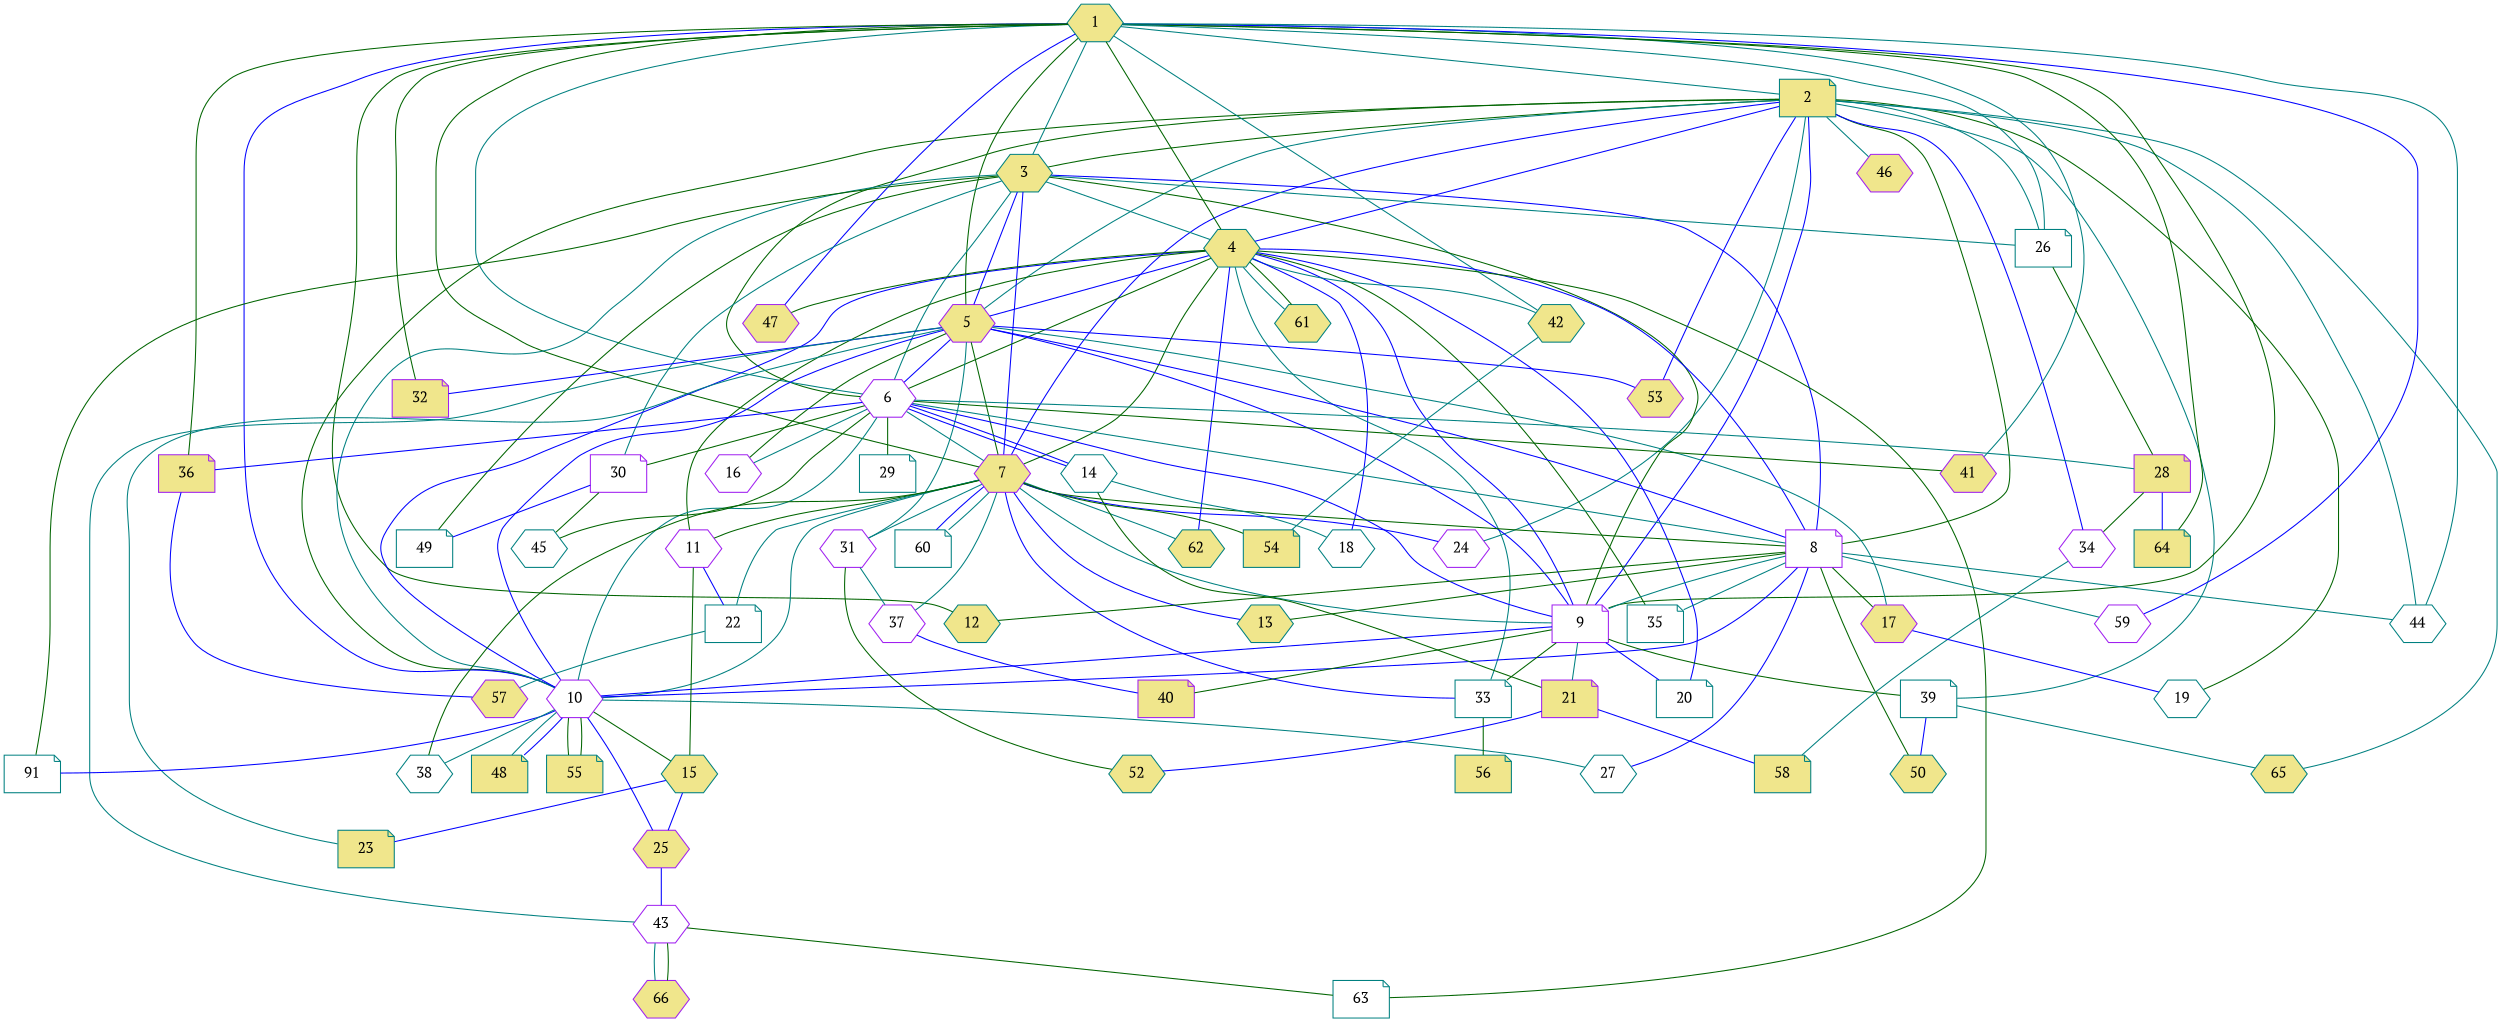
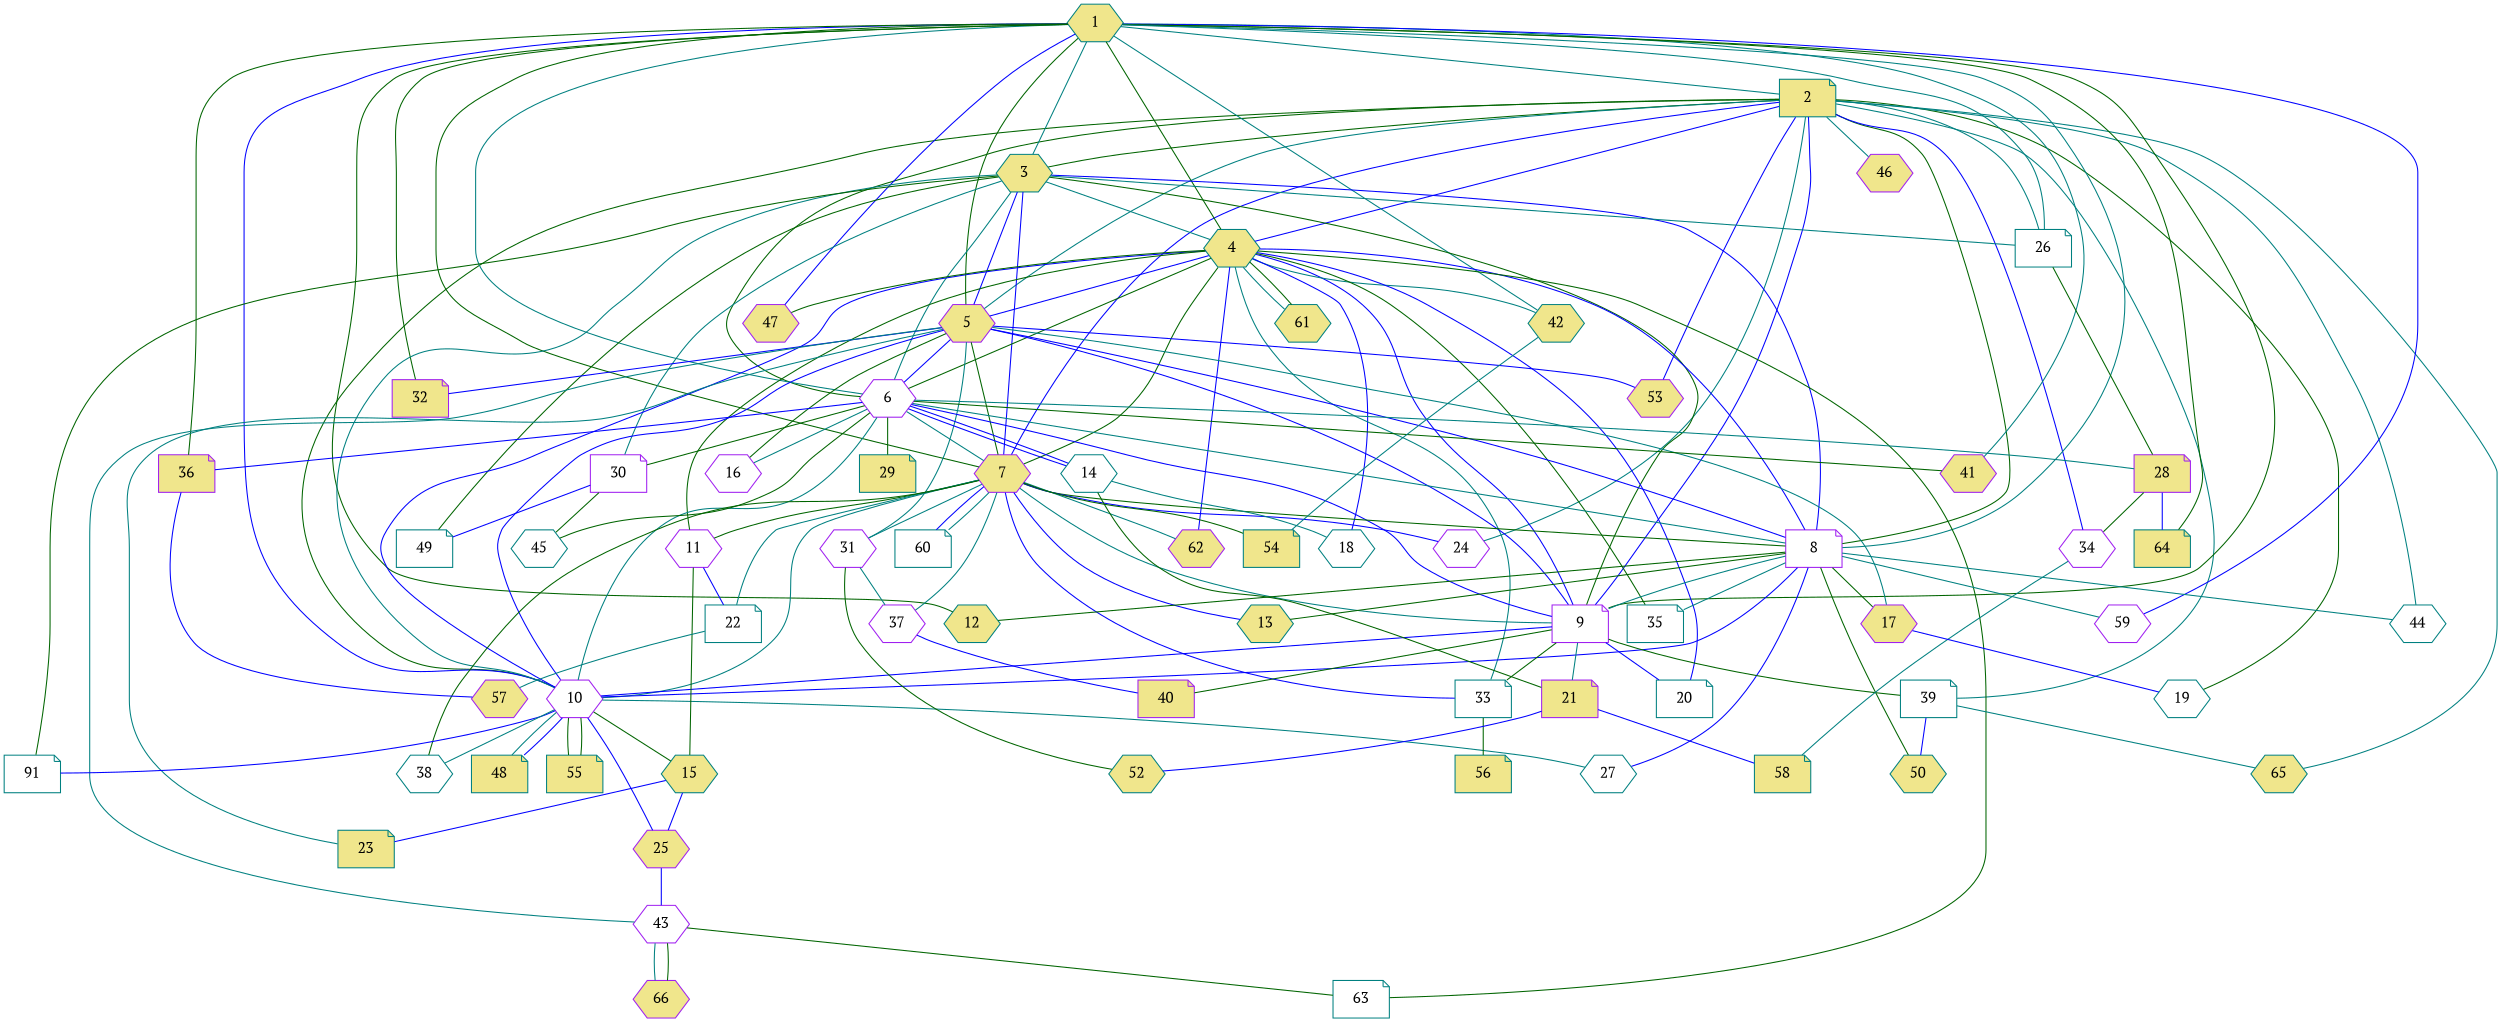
  graph {
    fontname="PT Serif"
    node [color=teal fillcolor=khaki fontname="PT Serif" shape=hexagon style=filled]
    edge [color=teal fontname="PT Serif"]
    2 [shape=note]
    1
    3
    4
    5 [color=purple]
    6 [color=purple fillcolor=white]
    7 [color=purple]
    8 [color=purple fillcolor=white shape=note]
    9 [color=purple fillcolor=white shape=note]
    10 [color=purple fillcolor=white]
    12
    32 [color=purple shape=note]
    36 [color=purple shape=note]
    41 [color=purple]
    42
    47 [color=purple]
    59 [color=purple fillcolor=white]
    64 [shape=note]
    26 [fillcolor=white shape=note]
    46 [color=purple]
    19 [fillcolor=white]
    24 [color=purple fillcolor=white]
    34 [color=purple fillcolor=white]
    39 [fillcolor=white shape=note]
    44 [fillcolor=white]
    53 [color=purple]
    65
    30 [color=purple fillcolor=white shape=note]
    49 [fillcolor=white shape=note]
    n30 [fillcolor=white label=91 shape=note]
    11 [color=purple fillcolor=white]
    18 [fillcolor=white]
    20 [fillcolor=white shape=note]
    33 [fillcolor=white shape=note]
    35 [fillcolor=white shape=note]
    61
-   62
+   62 [color=purple]
    63 [fillcolor=white shape=note]
    16 [color=purple fillcolor=white]
    17 [color=purple]
    23 [shape=note]
    31 [color=purple fillcolor=white]
    43 [color=purple fillcolor=white]
    14 [fillcolor=white]
    28 [color=purple shape=note]
-   29 [fillcolor=white shape=note]
+   29 [shape=note]
    45 [fillcolor=white]
    13
    22 [fillcolor=white shape=note]
    37 [color=purple fillcolor=white]
    38 [fillcolor=white]
    54 [shape=note]
    60 [fillcolor=white shape=note]
    27 [fillcolor=white]
    50
    21 [color=purple shape=note]
    40 [color=purple shape=note]
    15
    25 [color=purple]
    48 [shape=note]
    55 [shape=note]
    57 [color=purple]
    58 [shape=note]
    56 [shape=note]
    52
    66 [color=purple]
    2 -- 3 [color=darkgreen]
    2 -- 4 [color=blue]
    2 -- 5
    2 -- 6 [color=darkgreen]
    2 -- 7 [color=blue]
    2 -- 8 [color=darkgreen]
    2 -- 9 [color=blue]
    2 -- 10 [color=darkgreen]
    2 -- 26
    2 -- 46
    2 -- 19 [color=darkgreen]
    2 -- 24
    2 -- 34 [color=blue]
    2 -- 39
    2 -- 44
    2 -- 53 [color=blue]
    2 -- 65
    1 -- 2
    1 -- 3
    1 -- 4 [color=darkgreen]
    1 -- 5 [color=darkgreen]
    1 -- 6
    1 -- 7 [color=darkgreen]
-   1 -- 44
+   1 -- 8
    1 -- 9 [color=darkgreen]
    1 -- 10 [color=blue]
    1 -- 12 [color=darkgreen]
    1 -- 32 [color=darkgreen]
    1 -- 36 [color=darkgreen]
    1 -- 41
    1 -- 42
    1 -- 47 [color=blue]
    1 -- 59 [color=blue]
    1 -- 64 [color=darkgreen]
    1 -- 26
    3 -- 4
    3 -- 5 [color=blue]
    3 -- 6
    3 -- 7 [color=blue]
    3 -- 8 [color=blue]
    3 -- 9 [color=darkgreen]
    3 -- 10
    3 -- 26
    3 -- 30
    3 -- 49 [color=darkgreen]
    3 -- n30 [color=darkgreen]
    4 -- 5 [color=blue]
    4 -- 6 [color=darkgreen]
    4 -- 7 [color=darkgreen]
    4 -- 8 [color=blue]
    4 -- 9 [color=blue]
    4 -- 10 [color=blue]
    4 -- 42
    4 -- 47 [color=darkgreen]
    4 -- 11 [color=darkgreen]
    4 -- 18 [color=blue]
    4 -- 20 [color=blue]
    4 -- 33
    4 -- 35 [color=darkgreen]
    4 -- 61
    4 -- 61 [color=darkgreen]
    4 -- 62 [color=blue]
    4 -- 63 [color=darkgreen]
    5 -- 6 [color=blue]
    5 -- 7 [color=darkgreen]
    5 -- 8 [color=blue]
    5 -- 9 [color=blue]
    5 -- 10 [color=blue]
    5 -- 32 [color=blue]
    5 -- 53 [color=blue]
    5 -- 16 [color=darkgreen]
    5 -- 17
    5 -- 23
    5 -- 31
    5 -- 43
    6 -- 7
    6 -- 8
    6 -- 9 [color=blue]
    6 -- 10
    6 -- 36 [color=blue]
    6 -- 41 [color=darkgreen]
    6 -- 30 [color=darkgreen]
    6 -- 16
    6 -- 14 [color=blue]
    6 -- 14 [color=blue]
    6 -- 28
    6 -- 29 [color=darkgreen]
    6 -- 45 [color=darkgreen]
    7 -- 8 [color=darkgreen]
    7 -- 9
    7 -- 10
    7 -- 24 [color=blue]
    7 -- 11 [color=darkgreen]
    7 -- 33 [color=blue]
    7 -- 62
    7 -- 31
    7 -- 13 [color=blue]
    7 -- 22
    7 -- 37
    7 -- 38 [color=darkgreen]
    7 -- 54 [color=darkgreen]
    7 -- 60 [color=blue]
    7 -- 60
    8 -- 9
    8 -- 10 [color=blue]
    8 -- 12 [color=darkgreen]
    8 -- 59
    8 -- 44
    8 -- 35
    8 -- 17 [color=darkgreen]
    8 -- 13 [color=darkgreen]
    8 -- 27 [color=blue]
    8 -- 50 [color=darkgreen]
    9 -- 10 [color=blue]
    9 -- 39 [color=darkgreen]
    9 -- 20 [color=blue]
    9 -- 33 [color=darkgreen]
    9 -- 21
    9 -- 40 [color=darkgreen]
    10 -- n30 [color=blue]
    10 -- 38
    10 -- 27
    10 -- 15 [color=darkgreen]
    10 -- 25 [color=blue]
    10 -- 48
    10 -- 48 [color=blue]
    10 -- 55 [color=darkgreen]
    10 -- 55 [color=darkgreen]
    36 -- 57 [color=blue]
    42 -- 54
    26 -- 28 [color=darkgreen]
    34 -- 58
    39 -- 65
    39 -- 50 [color=blue]
    30 -- 49 [color=blue]
    30 -- 45 [color=darkgreen]
    11 -- 22 [color=blue]
    11 -- 15 [color=darkgreen]
    33 -- 56 [color=darkgreen]
    17 -- 19 [color=blue]
    31 -- 37
    31 -- 52 [color=darkgreen]
    43 -- 63 [color=darkgreen]
    43 -- 66
    43 -- 66 [color=darkgreen]
    14 -- 18
    14 -- 21 [color=darkgreen]
    28 -- 64 [color=blue]
    28 -- 34 [color=darkgreen]
    22 -- 57
    37 -- 40 [color=blue]
    21 -- 58 [color=blue]
    21 -- 52 [color=blue]
    15 -- 23 [color=blue]
    15 -- 25 [color=blue]
    25 -- 43 [color=blue]
  }
